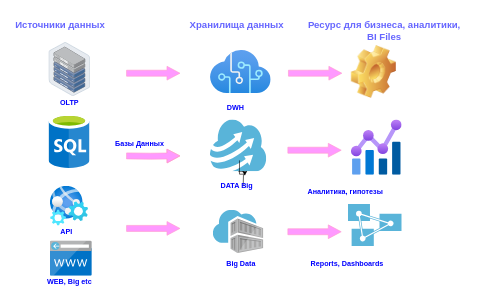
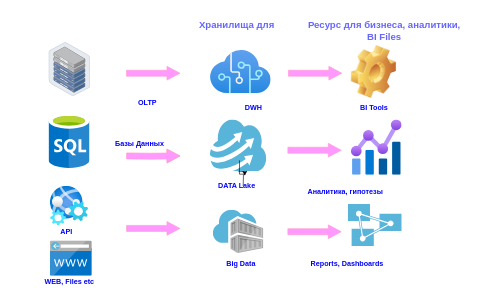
  <mxCell id="0" />
  <mxCell id="1" parent="0" />
- <mxCell id="2" value="Источники данных" style="text;html=1;strokeColor=none;fillColor=none;align=center;verticalAlign=middle;whiteSpace=wrap;rounded=0;fontSize=16;fontStyle=1;fontColor=#6666FF;" parent="1" vertex="1"><mxGeometry x="20" y="20" width="160" height="40" as="geometry" /></mxCell>
  <mxCell id="3" value="" style="shape=flexArrow;endArrow=classic;html=1;rounded=0;endWidth=12;endSize=6.87;strokeColor=#FF99CC;fillColor=#FF99FF;" parent="1" edge="1"><mxGeometry width="50" height="50" relative="1" as="geometry"><mxPoint x="210" y="121.58" as="sourcePoint" /><mxPoint x="300" y="121.58" as="targetPoint" /></mxGeometry></mxCell>
  <mxCell id="4" value="" style="shape=flexArrow;endArrow=classic;html=1;rounded=0;endWidth=12;endSize=6.87;strokeColor=#FF99CC;fillColor=#FF99FF;" parent="1" edge="1"><mxGeometry width="50" height="50" relative="1" as="geometry"><mxPoint x="210" y="259.5" as="sourcePoint" /><mxPoint x="300" y="259.5" as="targetPoint" /><Array as="points"><mxPoint x="250" y="260" /></Array></mxGeometry></mxCell>
  <mxCell id="5" value="" style="shape=flexArrow;endArrow=classic;html=1;rounded=0;endWidth=12;endSize=6.87;strokeColor=#FF99CC;fillColor=#FF99FF;" parent="1" edge="1"><mxGeometry width="50" height="50" relative="1" as="geometry"><mxPoint x="210" y="380.45" as="sourcePoint" /><mxPoint x="300" y="380.45" as="targetPoint" /></mxGeometry></mxCell>
  <mxCell id="6" style="edgeStyle=orthogonalEdgeStyle;rounded=0;orthogonalLoop=1;jettySize=auto;html=1;exitX=0.5;exitY=1;exitDx=0;exitDy=0;exitPerimeter=0;entryX=0.52;entryY=0.784;entryDx=0;entryDy=0;entryPerimeter=0;startArrow=none;" parent="1" source="14" edge="1"><mxGeometry relative="1" as="geometry"><mxPoint x="405" y="310" as="sourcePoint" /><mxPoint x="407.6" y="292.72" as="targetPoint" /></mxGeometry></mxCell>
- <mxCell id="7" value="Хранилища данных" style="text;html=1;align=center;verticalAlign=middle;resizable=0;points=[];autosize=1;strokeColor=none;fillColor=none;fontSize=16;fontStyle=1;fontColor=#6666FF;" parent="1" vertex="1"><mxGeometry x="309" y="30" width="170" height="20" as="geometry" /></mxCell>
+ <mxCell id="7" value="Хранилища для" style="text;html=1;align=center;verticalAlign=middle;resizable=0;points=[];autosize=1;strokeColor=none;fillColor=none;fontSize=16;fontStyle=1;fontColor=#6666FF;" parent="1" vertex="1"><mxGeometry x="309" y="30" width="170" height="20" as="geometry" /></mxCell>
  <mxCell id="8" value="Ресурс для бизнеса, аналитики, &lt;br&gt;BI Files" style="text;html=1;align=center;verticalAlign=middle;resizable=0;points=[];autosize=1;strokeColor=none;fillColor=none;fontSize=16;fontColor=#6666FF;fontStyle=1" parent="1" vertex="1"><mxGeometry x="505" y="30" width="270" height="40" as="geometry" /></mxCell>
  <mxCell id="9" value="" style="shape=image;html=1;verticalLabelPosition=bottom;verticalAlign=top;imageAspect=1;aspect=fixed;image=img/clipart/Gear_128x128.png;fontSize=16;fontColor=#6666FF;fillColor=#FF99CC;" parent="1" vertex="1"><mxGeometry x="584.94" y="75.11" width="75.25" height="88.27" as="geometry" /></mxCell>
  <mxCell id="10" value="" style="aspect=fixed;html=1;points=[];align=center;image;fontSize=12;image=img/lib/azure2/ai_machine_learning/Cognitive_Services.svg;fontColor=#6666FF;fillColor=#FF99CC;" parent="1" vertex="1"><mxGeometry x="350" y="83.46" width="101.41" height="71.58" as="geometry" /></mxCell>
  <mxCell id="11" value="" style="sketch=0;aspect=fixed;html=1;points=[];align=center;image;fontSize=12;image=img/lib/mscae/SQL_Database_generic.svg;fontColor=#6666FF;fillColor=#FF99CC;" parent="1" vertex="1"><mxGeometry x="80.8" y="190" width="68.4" height="90" as="geometry" /></mxCell>
  <mxCell id="12" value="" style="sketch=0;aspect=fixed;html=1;points=[];align=center;image;fontSize=12;image=img/lib/mscae/CustomDomain.svg;fontColor=#6666FF;fillColor=#FF99CC;" parent="1" vertex="1"><mxGeometry x="83" y="401.2" width="70" height="58.8" as="geometry" /></mxCell>
  <mxCell id="13" value="" style="aspect=fixed;html=1;points=[];align=center;image;fontSize=12;image=img/lib/azure2/preview/Web_Environment.svg;fontColor=#6666FF;fillColor=#FF99CC;" parent="1" vertex="1"><mxGeometry x="83" y="310" width="64" height="66" as="geometry" /></mxCell>
  <mxCell id="14" value="" style="sketch=0;aspect=fixed;html=1;points=[];align=center;image;fontSize=12;image=img/lib/mscae/Cloud_Cycle.svg;fontColor=#6666FF;fillColor=#FF99CC;" parent="1" vertex="1"><mxGeometry x="350" y="199.26" width="93.91" height="86.4" as="geometry" /></mxCell>
  <mxCell id="15" value="" style="edgeStyle=orthogonalEdgeStyle;rounded=0;orthogonalLoop=1;jettySize=auto;html=1;exitX=0.5;exitY=1;exitDx=0;exitDy=0;exitPerimeter=0;entryX=0.52;entryY=0.784;entryDx=0;entryDy=0;entryPerimeter=0;endArrow=none;" parent="1" target="14" edge="1"><mxGeometry relative="1" as="geometry"><mxPoint x="405" y="310" as="sourcePoint" /><mxPoint x="407.6" y="292.72" as="targetPoint" /></mxGeometry></mxCell>
  <mxCell id="16" value="" style="shape=flexArrow;endArrow=classic;html=1;rounded=0;endWidth=12;endSize=6.87;strokeColor=#FF99CC;fillColor=#FF99FF;" parent="1" edge="1"><mxGeometry width="50" height="50" relative="1" as="geometry"><mxPoint x="479" y="386" as="sourcePoint" /><mxPoint x="569" y="386" as="targetPoint" /></mxGeometry></mxCell>
  <mxCell id="17" value="" style="shape=flexArrow;endArrow=classic;html=1;rounded=0;endWidth=12;endSize=6.87;strokeColor=#FF99CC;fillColor=#FF99FF;" parent="1" edge="1"><mxGeometry width="50" height="50" relative="1" as="geometry"><mxPoint x="479" y="250" as="sourcePoint" /><mxPoint x="569" y="250" as="targetPoint" /></mxGeometry></mxCell>
  <mxCell id="18" value="" style="shape=flexArrow;endArrow=classic;html=1;rounded=0;endWidth=12;endSize=6.87;strokeColor=#FF99CC;fillColor=#FF99FF;" parent="1" edge="1"><mxGeometry width="50" height="50" relative="1" as="geometry"><mxPoint x="480" y="121.58" as="sourcePoint" /><mxPoint x="570" y="121.58" as="targetPoint" /></mxGeometry></mxCell>
- <mxCell id="19" value="OLTP" style="text;html=1;align=center;verticalAlign=middle;resizable=0;points=[];autosize=1;strokeColor=none;fillColor=none;fontStyle=1;fontColor=#0000FF;" parent="1" vertex="1"><mxGeometry x="90" y="160.69" width="50" height="20" as="geometry" /></mxCell>
+ <mxCell id="19" value="OLTP" style="text;html=1;align=center;verticalAlign=middle;resizable=0;points=[];autosize=1;strokeColor=none;fillColor=none;fontStyle=1;fontColor=#0000FF;" parent="1" vertex="1"><mxGeometry x="220" y="160.69" width="50" height="20" as="geometry" /></mxCell>
  <mxCell id="20" value="Базы Данных" style="text;html=1;align=center;verticalAlign=middle;resizable=0;points=[];autosize=1;strokeColor=none;fillColor=none;fontColor=#0000FF;fontStyle=1" parent="1" vertex="1"><mxGeometry x="182.2" y="230" width="100" height="20" as="geometry" /></mxCell>
- <mxCell id="21" value="WEB, Big etc" style="text;html=1;align=center;verticalAlign=middle;resizable=0;points=[];autosize=1;strokeColor=none;fillColor=none;fontColor=#0000FF;fontStyle=1" parent="1" vertex="1"><mxGeometry x="65" y="460" width="100" height="20" as="geometry" /></mxCell>
+ <mxCell id="21" value="WEB, Files etc" style="text;html=1;align=center;verticalAlign=middle;resizable=0;points=[];autosize=1;strokeColor=none;fillColor=none;fontColor=#0000FF;fontStyle=1" parent="1" vertex="1"><mxGeometry x="65" y="460" width="100" height="20" as="geometry" /></mxCell>
  <mxCell id="22" value="" style="points=[];aspect=fixed;html=1;align=center;shadow=0;dashed=0;image;image=img/lib/allied_telesis/storage/Datacenter_Server_Half_Rack_ToR.svg;fontColor=#0000FF;" parent="1" vertex="1"><mxGeometry x="80.8" y="70" width="69.27" height="90" as="geometry" /></mxCell>
  <mxCell id="23" value="API" style="text;html=1;align=center;verticalAlign=middle;resizable=0;points=[];autosize=1;strokeColor=none;fillColor=none;fontColor=#0000FF;fontStyle=1" parent="1" vertex="1"><mxGeometry x="90" y="376" width="40" height="20" as="geometry" /></mxCell>
- <mxCell id="24" value="DWH" style="text;html=1;align=center;verticalAlign=middle;resizable=0;points=[];autosize=1;strokeColor=none;fillColor=none;fontColor=#0000FF;fontStyle=1" parent="1" vertex="1"><mxGeometry x="371.92" y="170" width="40" height="20" as="geometry" /></mxCell>
- <mxCell id="25" value="DATA Big" style="text;html=1;align=center;verticalAlign=middle;resizable=0;points=[];autosize=1;strokeColor=none;fillColor=none;fontColor=#0000FF;fontStyle=1" parent="1" vertex="1"><mxGeometry x="354" y="300" width="80" height="20" as="geometry" /></mxCell>
+ <mxCell id="24" value="DWH" style="text;html=1;align=center;verticalAlign=middle;resizable=0;points=[];autosize=1;strokeColor=none;fillColor=none;fontColor=#0000FF;fontStyle=1" parent="1" vertex="1"><mxGeometry x="401.92" y="170" width="40" height="20" as="geometry" /></mxCell>
+ <mxCell id="25" value="DATA Lake" style="text;html=1;align=center;verticalAlign=middle;resizable=0;points=[];autosize=1;strokeColor=none;fillColor=none;fontColor=#0000FF;fontStyle=1" parent="1" vertex="1"><mxGeometry x="354" y="300" width="80" height="20" as="geometry" /></mxCell>
  <mxCell id="26" value="" style="sketch=0;aspect=fixed;html=1;points=[];align=center;image;fontSize=12;image=img/lib/mscae/Container_Registries.svg;fontColor=#0000FF;" parent="1" vertex="1"><mxGeometry x="354.91" y="349.84" width="84.09" height="72.32" as="geometry" /></mxCell>
  <mxCell id="27" value="Big Data" style="text;html=1;align=center;verticalAlign=middle;resizable=0;points=[];autosize=1;strokeColor=none;fillColor=none;fontColor=#0000FF;fontStyle=1" parent="1" vertex="1"><mxGeometry x="370.7" y="430" width="60" height="20" as="geometry" /></mxCell>
+ <mxCell id="28" value="BI Tools" style="text;html=1;align=center;verticalAlign=middle;resizable=0;points=[];autosize=1;strokeColor=none;fillColor=none;fontColor=#0000FF;fontStyle=1" parent="1" vertex="1"><mxGeometry x="592.57" y="170" width="60" height="20" as="geometry" /></mxCell>
  <mxCell id="29" value="Аналитика, гипотезы" style="text;html=1;align=center;verticalAlign=middle;resizable=0;points=[];autosize=1;strokeColor=none;fillColor=none;fontColor=#0000FF;fontStyle=1" parent="1" vertex="1"><mxGeometry x="505" y="310" width="140" height="20" as="geometry" /></mxCell>
  <mxCell id="30" value="" style="aspect=fixed;html=1;points=[];align=center;image;fontSize=12;image=img/lib/azure2/management_governance/Metrics.svg;fontColor=#0000FF;" parent="1" vertex="1"><mxGeometry x="584.94" y="199.26" width="84.92" height="92" as="geometry" /></mxCell>
  <mxCell id="31" value="" style="sketch=0;aspect=fixed;html=1;points=[];align=center;image;fontSize=12;image=img/lib/mscae/Analysis_Services.svg;fontColor=#0000FF;" parent="1" vertex="1"><mxGeometry x="579.91" y="340" width="89.95" height="70.16" as="geometry" /></mxCell>
  <mxCell id="32" value="Reports, Dashboards" style="text;html=1;align=center;verticalAlign=middle;resizable=0;points=[];autosize=1;strokeColor=none;fillColor=none;fontColor=#0000FF;fontStyle=1" parent="1" vertex="1"><mxGeometry x="507.57" y="430" width="140" height="20" as="geometry" /></mxCell>
